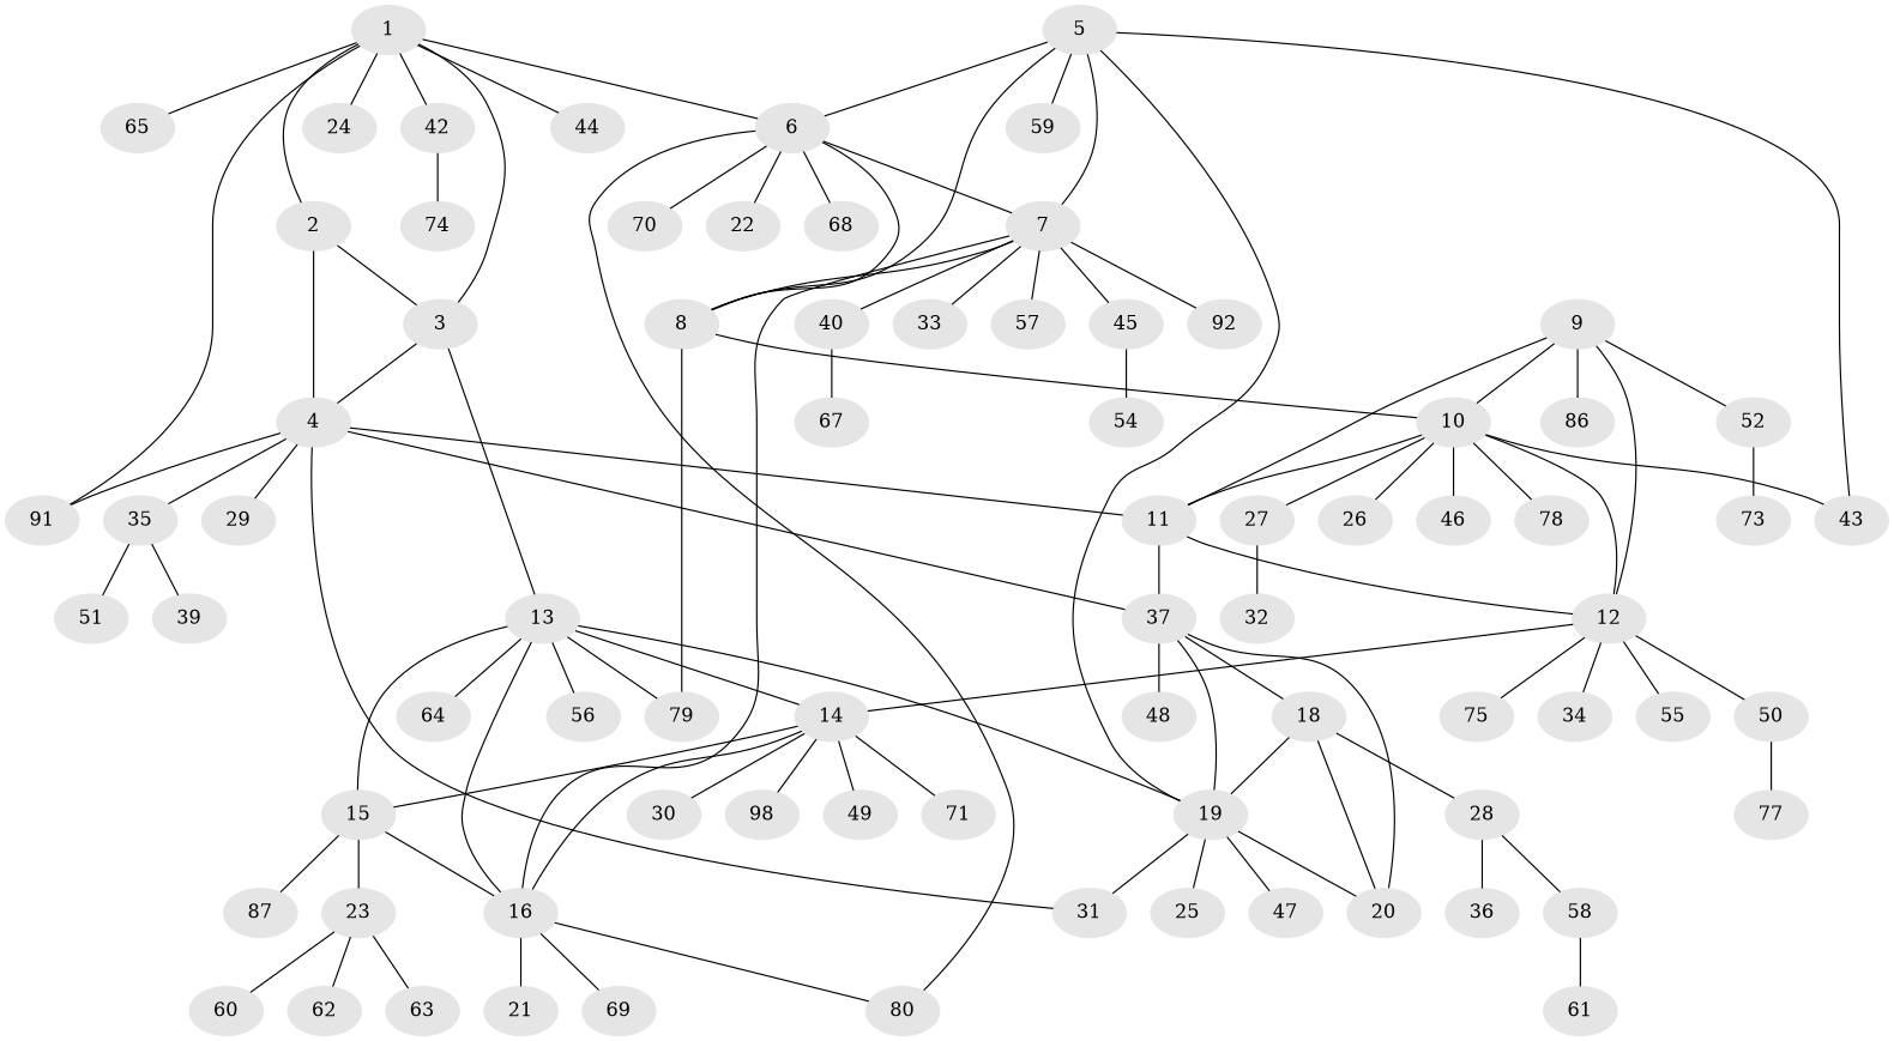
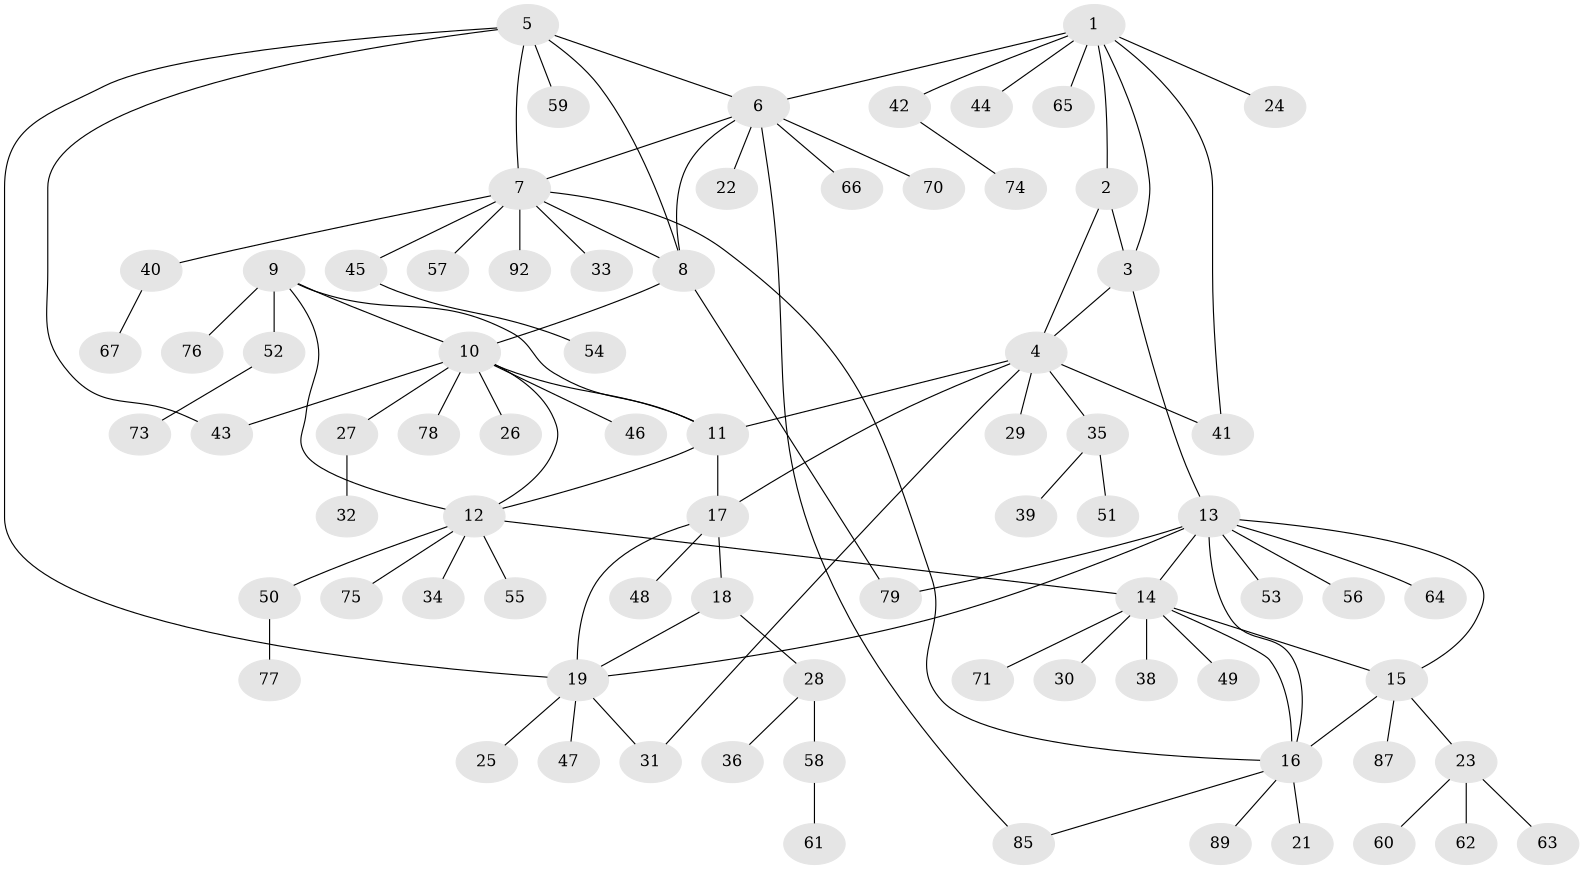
  graph {
    node [color=gray90 style=filled]
    1
    2
    3
    6
    24
    42
    44
    65
-   41 [label=91]
+   41
    4
    13
    11
-   17 [label=37]
+   17
    29
    31
    35
    7
    8
    22
-   68
+   68 [label=66]
    70
-   80
+   80 [label=85]
    74
    19
    16
    79
    14
    15
+   53
    56
    64
    12
    18
-   20
    48
    39
    51
    5
    43
    59
    33
    40
    45
    57
    n45 [label=92]
    10
    25
    47
    21
-   69
+   69 [label=89]
    67
    54
    26
    27
    46
    78
    9
    52
-   76 [label=86]
+   76
    34
    50
    55
    75
    73
    32
    30
-   38 [label=98]
+   38
    49
    71
    77
    23
    n72 [label=87]
    60
    62
    63
    28
    36
    58
    61
    1 -- 2
    1 -- 3
    1 -- 6
    1 -- 24
    1 -- 42
    1 -- 44
    1 -- 65
    1 -- 41
    2 -- 3
    2 -- 4
    3 -- 4
    3 -- 13
    6 -- 7
    6 -- 8
    6 -- 22
    6 -- 68
    6 -- 70
    6 -- 80
    42 -- 74
    4 -- 41
    4 -- 11
    4 -- 17
    4 -- 29
    4 -- 31
    4 -- 35
    13 -- 19
    13 -- 16
    13 -- 79
    13 -- 14
    13 -- 15
+   13 -- 53
    13 -- 56
    13 -- 64
    11 -- 17
    11 -- 12
    17 -- 19
    17 -- 18
-   17 -- 20
    17 -- 48
    35 -- 39
    35 -- 51
    7 -- 8
    7 -- 16
    7 -- 33
    7 -- 40
    7 -- 45
    7 -- 57
    7 -- n45
    8 -- 79
    8 -- 10
    19 -- 31
-   19 -- 20
    19 -- 25
    19 -- 47
    16 -- 80
    16 -- 21
    16 -- 69
    14 -- 16
    14 -- 15
    14 -- 30
    14 -- 38
    14 -- 49
    14 -- 71
    15 -- 16
    15 -- 23
    15 -- n72
    12 -- 14
    12 -- 34
    12 -- 50
    12 -- 55
    12 -- 75
    18 -- 19
-   18 -- 20
    18 -- 28
    5 -- 6
    5 -- 7
    5 -- 8
    5 -- 19
    5 -- 43
    5 -- 59
    40 -- 67
    45 -- 54
    10 -- 11
    10 -- 12
    10 -- 43
    10 -- 26
    10 -- 27
    10 -- 46
    10 -- 78
    27 -- 32
    9 -- 11
    9 -- 12
    9 -- 10
    9 -- 52
    9 -- 76
    52 -- 73
    50 -- 77
    23 -- 60
    23 -- 62
    23 -- 63
    28 -- 36
    28 -- 58
    58 -- 61
  }
